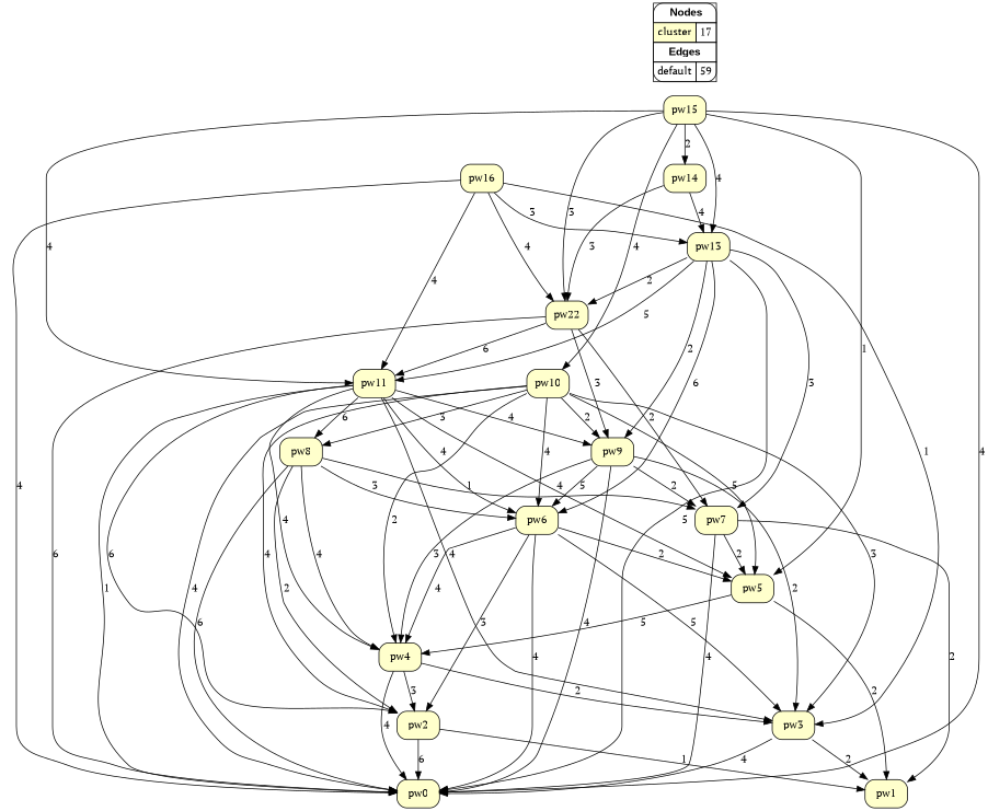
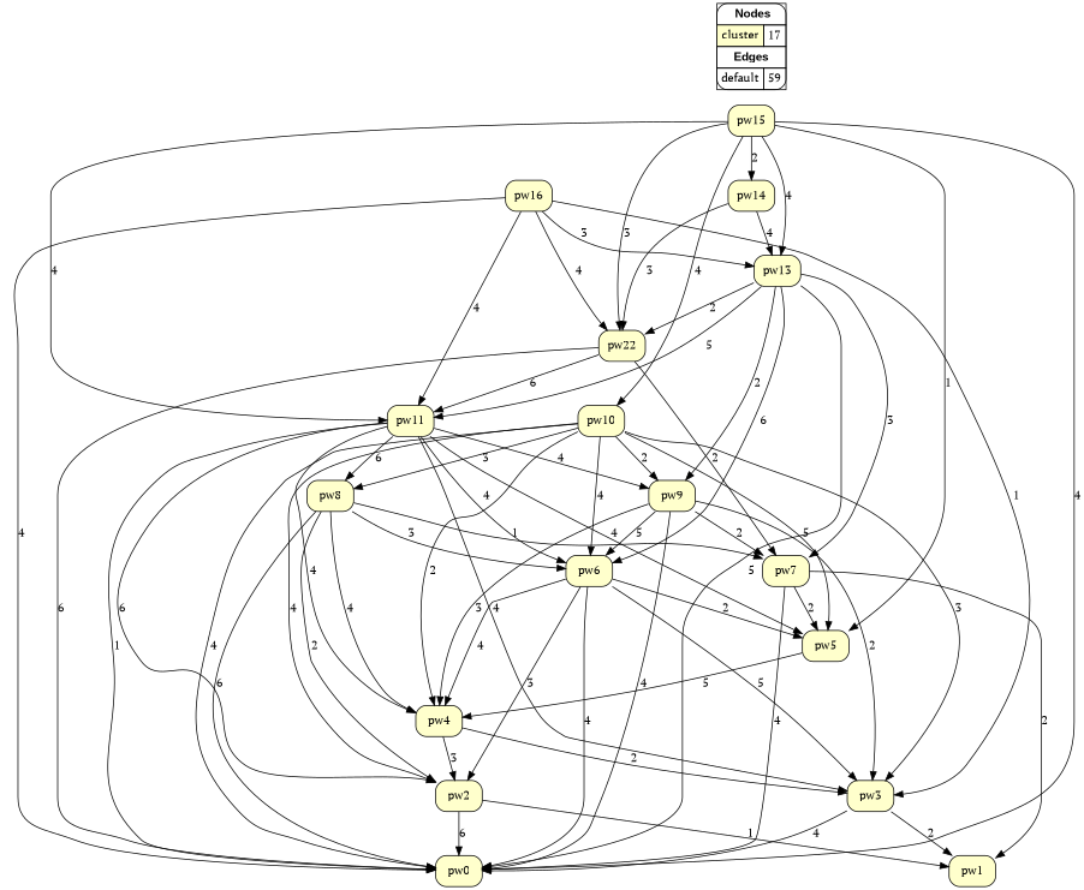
  digraph {
    fontname="PT Serif"
    rankdir=TB
    node [fillcolor="#FFFFCC" fontname="PT Serif" shape=box style="filled, rounded"]
    edge [color="#000000" constraint=true fontname="PT Serif" penwidth=1 style=solid]
    n1 [fillcolor=white label=<   <TABLE BORDER="0" CELLBORDER="1" CELLSPACING="0" CELLPADDING="4">  <TR> <TD COLSPAN="2"><font face="Arial Black"> Nodes</font></TD> </TR>  <TR>   <TD bgcolor="#FFFFCC">cluster</TD>   <TD>17</TD>   </TR>  <TR> <TD COLSPAN="2"><font face = "Arial Black"> Edges </font></TD> </TR>  <TR>   <TD><font color ="#000000">default</font></TD>   <TD>59</TD>   </TR>  </TABLE>   > margin=0]
    pw6
    pw4
    pw2
    pw0
    pw5
    pw3
    pw1
    pw7
    pw8
    pw9
    pw10
    pw11
    n14 [label=pw22]
    pw13
    pw14
    pw15
    pw16
    subgraph sub_1 {
      rank=source
      n1
    }
    pw6 -> pw4 [label=4]
    pw6 -> pw2 [label=3]
    pw6 -> pw0 [label=4]
    pw6 -> pw5 [label=2]
    pw6 -> pw3 [label=5]
    pw4 -> pw2 [label=3]
-   pw4 -> pw0 [label=4]
    pw4 -> pw3 [label=2]
    pw2 -> pw0 [label=6]
    pw2 -> pw1 [label=1]
    pw5 -> pw4 [label=5]
-   pw5 -> pw1 [label=2]
    pw3 -> pw0 [label=4]
    pw3 -> pw1 [label=2]
    pw7 -> pw0 [label=4]
    pw7 -> pw5 [label=2]
    pw7 -> pw1 [label=2]
    pw8 -> pw6 [label=3]
    pw8 -> pw4 [label=4]
    pw8 -> pw2 [label=2]
    pw8 -> pw0 [label=6]
    pw8 -> pw7 [label=1]
    pw9 -> pw6 [label=5]
    pw9 -> pw4 [label=3]
    pw9 -> pw0 [label=4]
    pw9 -> pw3 [label=2]
    pw9 -> pw7 [label=2]
    pw10 -> pw6 [label=4]
    pw10 -> pw4 [label=2]
    pw10 -> pw2 [label=4]
    pw10 -> pw0 [label=4]
    pw10 -> pw5 [label=5]
    pw10 -> pw3 [label=3]
    pw10 -> pw8 [label=3]
    pw10 -> pw9 [label=2]
    pw11 -> pw6 [label=4]
    pw11 -> pw4 [label=4]
    pw11 -> pw2 [label=6]
    pw11 -> pw0 [label=1]
    pw11 -> pw5 [label=4]
    pw11 -> pw3 [label=4]
    pw11 -> pw8 [label=6]
    pw11 -> pw9 [label=4]
    n14 -> pw0 [label=6]
    n14 -> pw7 [label=2]
-   n14 -> pw9 [label=3]
    n14 -> pw11 [label=6]
    pw13 -> pw6 [label=6]
    pw13 -> pw0 [label=5]
    pw13 -> pw7 [label=3]
    pw13 -> pw9 [label=2]
    pw13 -> pw11 [label=5]
    pw13 -> n14 [label=2]
    pw14 -> n14 [label=3]
    pw14 -> pw13 [label=4]
    pw15 -> pw0 [label=4]
    pw15 -> pw5 [label=1]
    pw15 -> pw10 [label=4]
    pw15 -> pw11 [label=4]
    pw15 -> n14 [label=3]
    pw15 -> pw13 [label=4]
    pw15 -> pw14 [label=2]
    pw16 -> pw0 [label=4]
    pw16 -> pw3 [label=1]
    pw16 -> pw11 [label=4]
    pw16 -> n14 [label=4]
    pw16 -> pw13 [label=3]
  }
